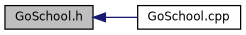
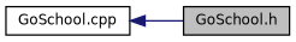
  digraph {
    rankdir=LR
    node [color=black fontname=Helvetica fontsize=10 shape=record style=filled]
    n1 [fillcolor=grey75 fontcolor=black height=0.2 label="GoSchool.h" width=0.4]
    n2 [fillcolor=white height=0.2 label="GoSchool.cpp" width=0.4]
-   n1 -> n2 [color=midnightblue dir=back fontname=Helvetica fontsize=10 labelfontname=Helvetica labelfontsize=10 style=solid]
+   n2 -> n1 [color=midnightblue dir=back fontname=Helvetica fontsize=10 labelfontname=Helvetica labelfontsize=10 style=solid]
  }
